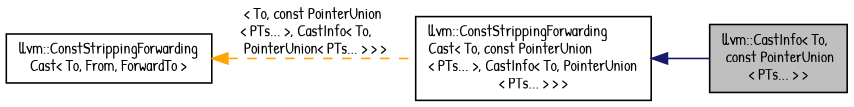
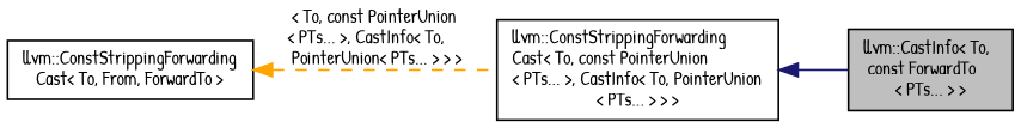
  digraph {
    rankdir=LR
    fontname="Patrick Hand"
    node [color=black fontname="Patrick Hand" fontsize=10 shape=record]
    edge [dir=back fontname="Patrick Hand" fontsize=10 labelfontname=Helvetica labelfontsize=10]
-   n1 [fillcolor=grey75 fontcolor=black height=0.2 label="llvm::CastInfo\< To,\l const PointerUnion\l\< PTs... \> \>" style=filled width=0.4]
+   n1 [fillcolor=grey75 fontcolor=black height=0.2 label="llvm::CastInfo\< To,\l const ForwardTo\l\< PTs... \> \>" style=filled width=0.4]
    n2 [height=0.2 label="llvm::ConstStrippingForwarding\lCast\< To, const PointerUnion\l\< PTs... \>, CastInfo\< To, PointerUnion\l\< PTs... \> \> \>" width=0.4]
    n3 [height=0.2 label="llvm::ConstStrippingForwarding\lCast\< To, From, ForwardTo \>" width=0.4]
    n2 -> n1 [color=midnightblue style=solid]
    n3 -> n2 [color=orange label=" \< To, const PointerUnion\l\< PTs... \>, CastInfo\< To,\l PointerUnion\< PTs... \> \> \>" style=dashed]
  }
